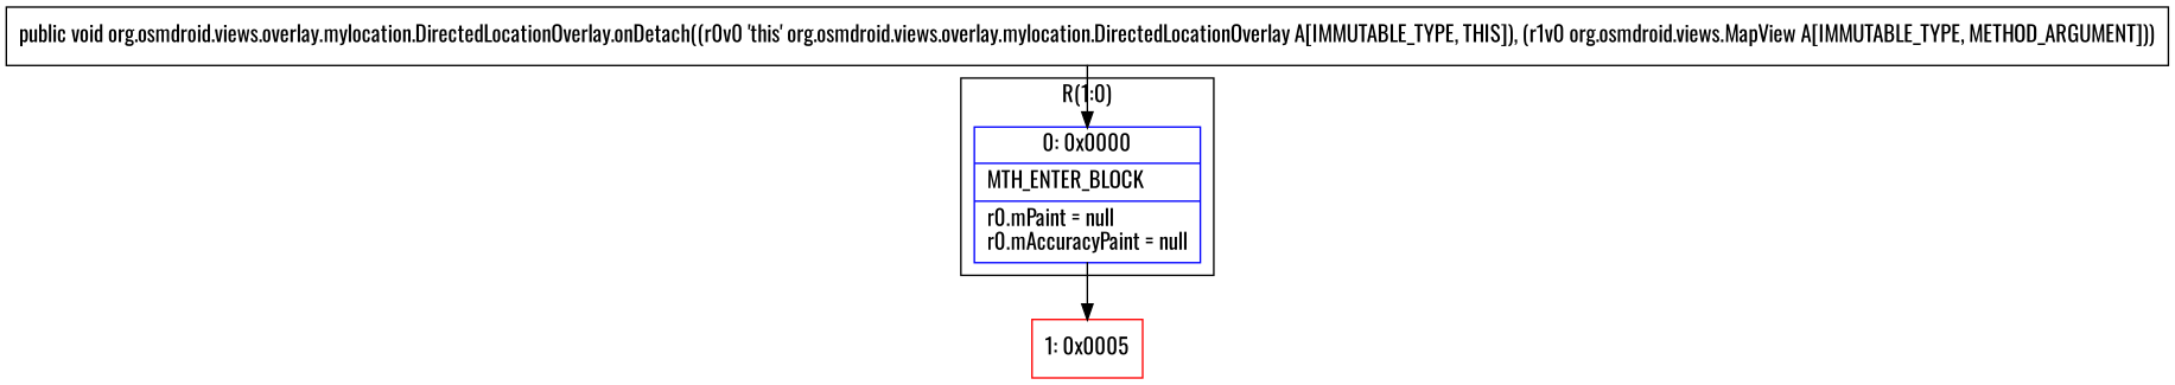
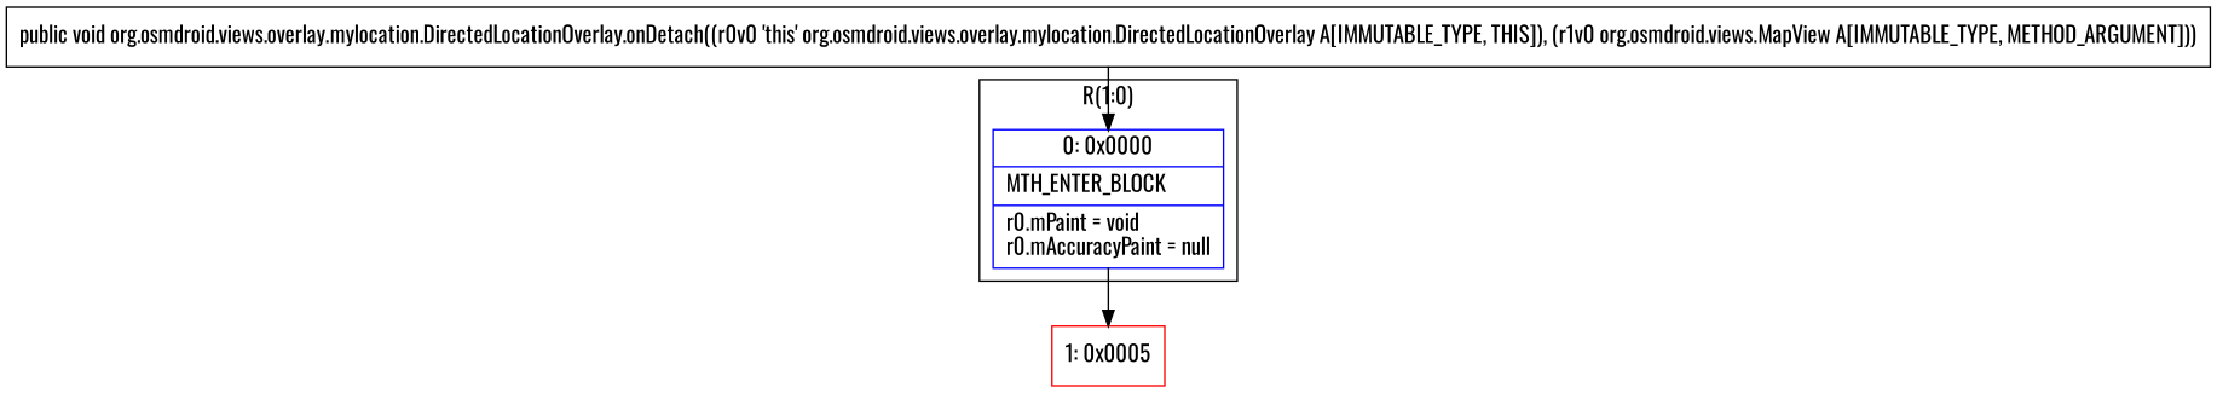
  digraph {
    fontname=Oswald
    node [shape=record fontname=Oswald]
    edge [fontname=Oswald]
-   n1 [color=blue label="{0\:\ 0x0000|MTH_ENTER_BLOCK\l|r0.mPaint = null\lr0.mAccuracyPaint = null\l}"]
+   n1 [color=blue label="{0\:\ 0x0000|MTH_ENTER_BLOCK\l|r0.mPaint = void\lr0.mAccuracyPaint = null\l}"]
    n2 [color=red label="{1\:\ 0x0005}"]
    n3 [label="{public void org.osmdroid.views.overlay.mylocation.DirectedLocationOverlay.onDetach((r0v0 'this' org.osmdroid.views.overlay.mylocation.DirectedLocationOverlay A[IMMUTABLE_TYPE, THIS]), (r1v0 org.osmdroid.views.MapView A[IMMUTABLE_TYPE, METHOD_ARGUMENT])) }"]
    subgraph cluster_1 {
      label="R(1:0)"
      n1
    }
    n1 -> n2
    n3 -> n1
  }
